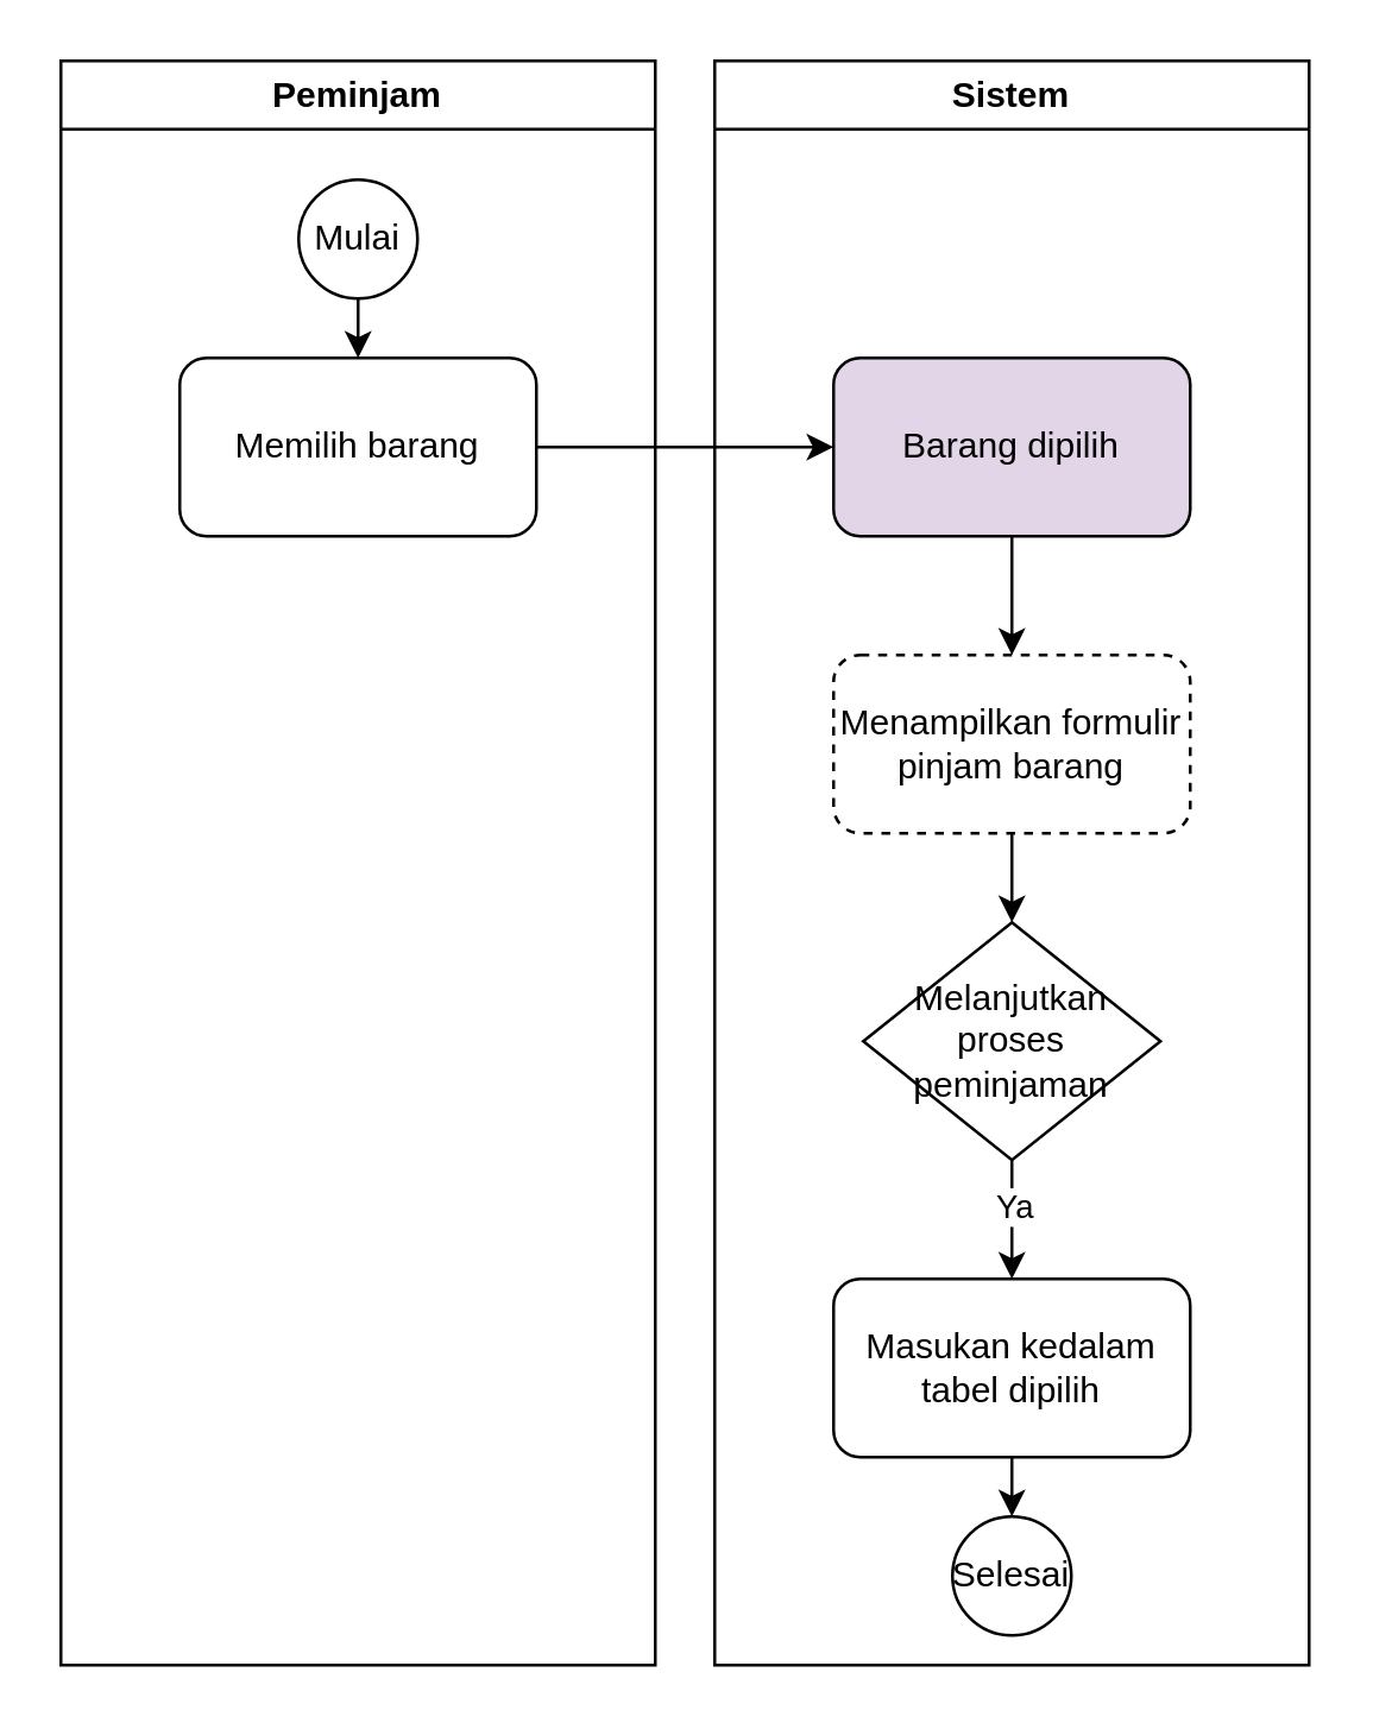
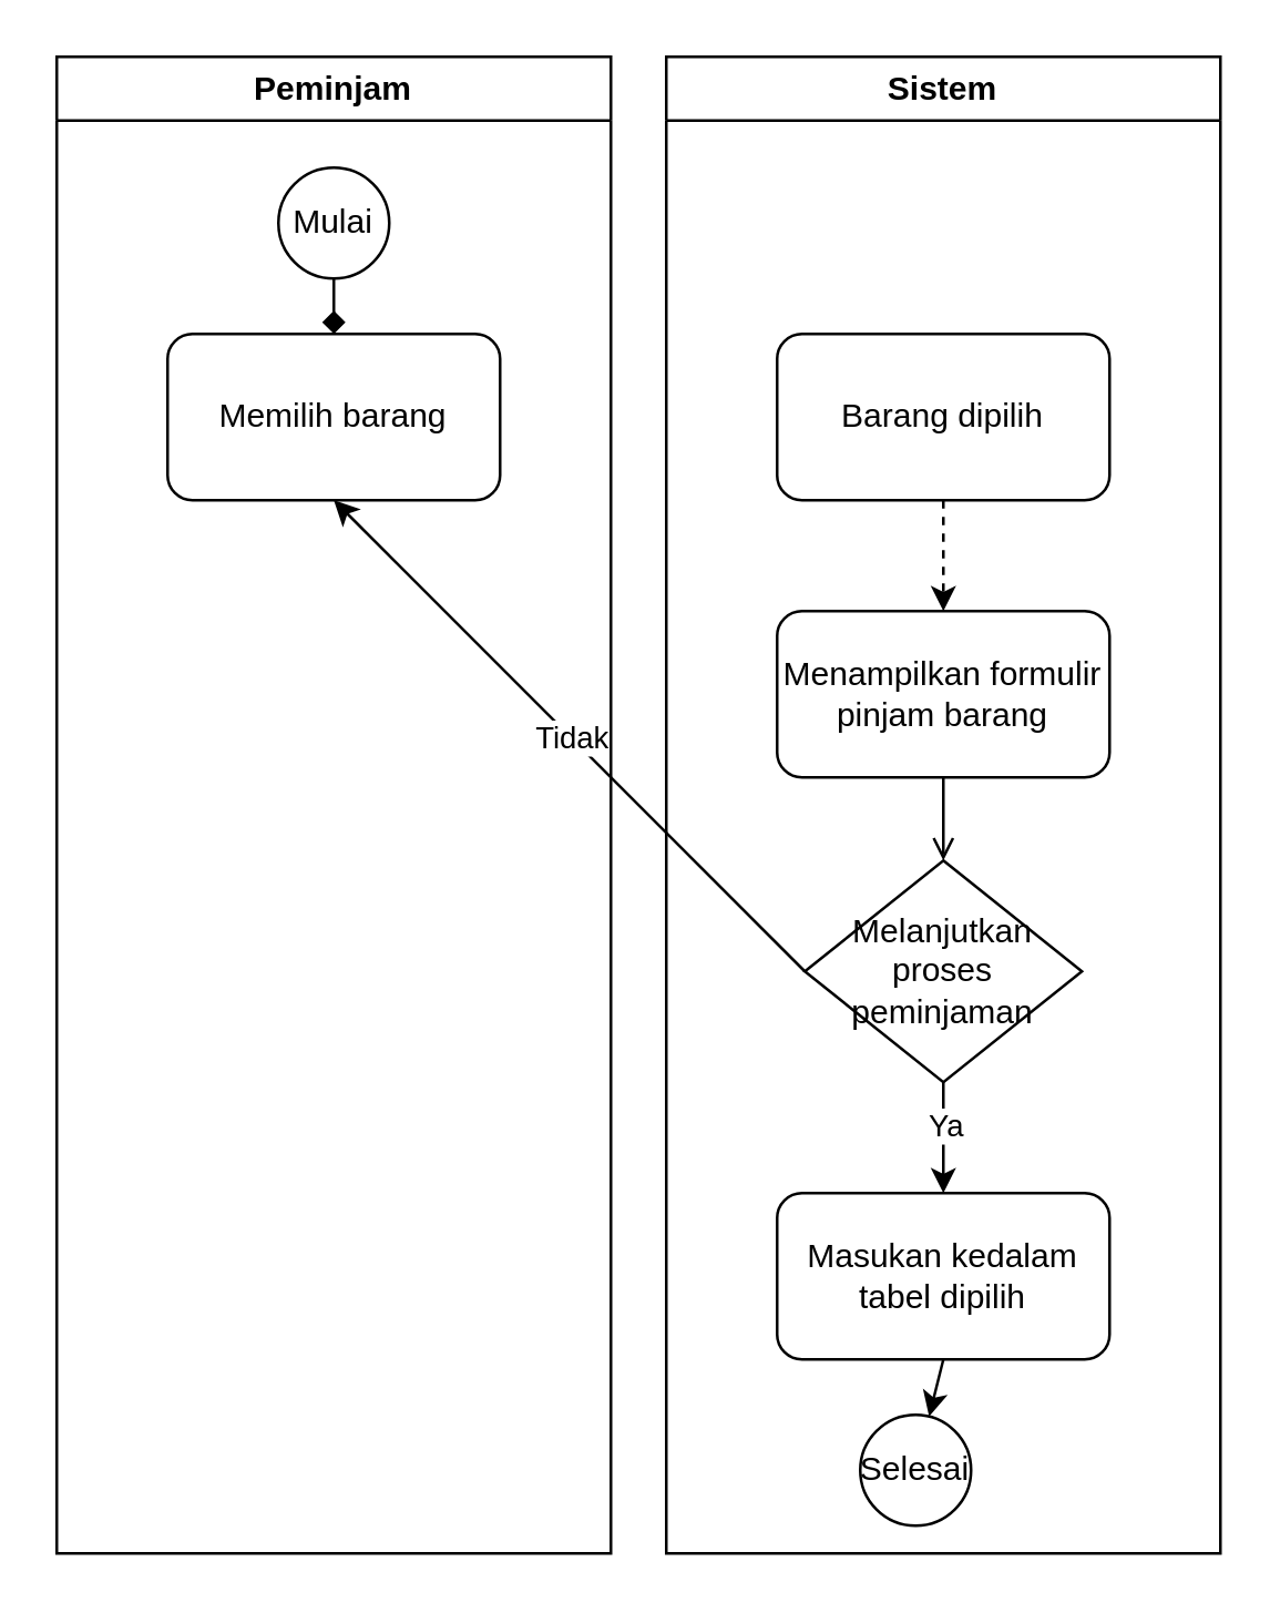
  <mxCell id="0" />
  <mxCell id="1" parent="0" />
  <mxCell id="2" value="Peminjam" style="swimlane;whiteSpace=wrap;html=1;startSize=23;" parent="1" vertex="1"><mxGeometry x="20" y="20" width="200" height="540" as="geometry" /></mxCell>
  <mxCell id="3" value="Mulai" style="ellipse;whiteSpace=wrap;html=1;aspect=fixed;" parent="2" vertex="1"><mxGeometry x="80" y="40" width="40" height="40" as="geometry" /></mxCell>
  <mxCell id="4" value="Memilih barang" style="rounded=1;whiteSpace=wrap;html=1;" parent="2" vertex="1"><mxGeometry x="40" y="100" width="120" height="60" as="geometry" /></mxCell>
- <mxCell id="5" value="" style="endArrow=classic;html=1;rounded=0;exitX=0.5;exitY=1;exitDx=0;exitDy=0;entryX=0.5;entryY=0;entryDx=0;entryDy=0;" parent="2" source="3" target="4" edge="1"><mxGeometry width="50" height="50" relative="1" as="geometry"><mxPoint x="120" y="210" as="sourcePoint" /><mxPoint x="170" y="160" as="targetPoint" /></mxGeometry></mxCell>
+ <mxCell id="5" value="" style="endArrow=diamond;html=1;rounded=0;exitX=0.5;exitY=1;exitDx=0;exitDy=0;entryX=0.5;entryY=0;entryDx=0;entryDy=0;" parent="2" source="3" target="4" edge="1"><mxGeometry width="50" height="50" relative="1" as="geometry"><mxPoint x="120" y="210" as="sourcePoint" /><mxPoint x="170" y="160" as="targetPoint" /></mxGeometry></mxCell>
  <mxCell id="6" value="Sistem" style="swimlane;whiteSpace=wrap;html=1;" parent="1" vertex="1"><mxGeometry x="240" y="20" width="200" height="540" as="geometry" /></mxCell>
- <mxCell id="7" value="Barang dipilih" style="rounded=1;whiteSpace=wrap;html=1;fillColor=#e1d5e7;" parent="6" vertex="1"><mxGeometry x="40" y="100" width="120" height="60" as="geometry" /></mxCell>
- <mxCell id="8" value="" style="endArrow=classic;html=1;rounded=0;exitX=0.5;exitY=1;exitDx=0;exitDy=0;entryX=0.5;entryY=0;entryDx=0;entryDy=0;" parent="6" source="7" target="9" edge="1"><mxGeometry width="50" height="50" relative="1" as="geometry"><mxPoint x="70" y="280" as="sourcePoint" /><mxPoint x="100" y="200" as="targetPoint" /></mxGeometry></mxCell>
- <mxCell id="9" value="Menampilkan formulir pinjam barang" style="rounded=1;whiteSpace=wrap;html=1;dashed=1;" parent="6" vertex="1"><mxGeometry x="40" y="200" width="120" height="60" as="geometry" /></mxCell>
+ <mxCell id="7" value="Barang dipilih" style="rounded=1;whiteSpace=wrap;html=1;" parent="6" vertex="1"><mxGeometry x="40" y="100" width="120" height="60" as="geometry" /></mxCell>
+ <mxCell id="8" value="" style="endArrow=classic;html=1;rounded=0;exitX=0.5;exitY=1;exitDx=0;exitDy=0;entryX=0.5;entryY=0;entryDx=0;entryDy=0;dashed=1;" parent="6" source="7" target="9" edge="1"><mxGeometry width="50" height="50" relative="1" as="geometry"><mxPoint x="70" y="280" as="sourcePoint" /><mxPoint x="100" y="200" as="targetPoint" /></mxGeometry></mxCell>
+ <mxCell id="9" value="Menampilkan formulir pinjam barang" style="rounded=1;whiteSpace=wrap;html=1;" parent="6" vertex="1"><mxGeometry x="40" y="200" width="120" height="60" as="geometry" /></mxCell>
  <mxCell id="10" value="Melanjutkan proses peminjaman" style="rhombus;whiteSpace=wrap;html=1;" parent="6" vertex="1"><mxGeometry x="50" y="290" width="100" height="80" as="geometry" /></mxCell>
- <mxCell id="11" value="" style="endArrow=classic;html=1;rounded=0;exitX=0.5;exitY=1;exitDx=0;exitDy=0;entryX=0.5;entryY=0;entryDx=0;entryDy=0;" parent="6" source="9" target="10" edge="1"><mxGeometry width="50" height="50" relative="1" as="geometry"><mxPoint x="30" y="350" as="sourcePoint" /><mxPoint x="80" y="300" as="targetPoint" /></mxGeometry></mxCell>
+ <mxCell id="11" value="" style="endArrow=open;html=1;rounded=0;exitX=0.5;exitY=1;exitDx=0;exitDy=0;entryX=0.5;entryY=0;entryDx=0;entryDy=0;" parent="6" source="9" target="10" edge="1"><mxGeometry width="50" height="50" relative="1" as="geometry"><mxPoint x="30" y="350" as="sourcePoint" /><mxPoint x="80" y="300" as="targetPoint" /></mxGeometry></mxCell>
  <mxCell id="12" value="Masukan kedalam tabel dipilih" style="rounded=1;whiteSpace=wrap;html=1;" parent="6" vertex="1"><mxGeometry x="40" y="410" width="120" height="60" as="geometry" /></mxCell>
  <mxCell id="13" value="" style="endArrow=classic;html=1;rounded=0;exitX=0.5;exitY=1;exitDx=0;exitDy=0;entryX=0.5;entryY=0;entryDx=0;entryDy=0;" parent="6" source="10" target="12" edge="1"><mxGeometry width="50" height="50" relative="1" as="geometry"><mxPoint x="30" y="350" as="sourcePoint" /><mxPoint x="100" y="400" as="targetPoint" /></mxGeometry></mxCell>
  <mxCell id="14" value="Ya" style="edgeLabel;html=1;align=center;verticalAlign=middle;resizable=0;points=[];" parent="13" vertex="1" connectable="0"><mxGeometry x="-0.228" relative="1" as="geometry"><mxPoint as="offset" /></mxGeometry></mxCell>
- <mxCell id="15" value="Selesai" style="ellipse;whiteSpace=wrap;html=1;aspect=fixed;" parent="6" vertex="1"><mxGeometry x="80" y="490" width="40" height="40" as="geometry" /></mxCell>
+ <mxCell id="15" value="Selesai" style="ellipse;whiteSpace=wrap;html=1;aspect=fixed;" parent="6" vertex="1"><mxGeometry x="70" y="490" width="40" height="40" as="geometry" /></mxCell>
  <mxCell id="16" value="" style="endArrow=classic;html=1;rounded=0;exitX=0.5;exitY=1;exitDx=0;exitDy=0;" parent="6" source="12" target="15" edge="1"><mxGeometry width="50" height="50" relative="1" as="geometry"><mxPoint x="30" y="350" as="sourcePoint" /><mxPoint x="80" y="300" as="targetPoint" /></mxGeometry></mxCell>
- <mxCell id="17" value="" style="endArrow=classic;html=1;rounded=0;exitX=1;exitY=0.5;exitDx=0;exitDy=0;entryX=0;entryY=0.5;entryDx=0;entryDy=0;" parent="1" source="4" target="7" edge="1"><mxGeometry width="50" height="50" relative="1" as="geometry"><mxPoint x="140" y="230" as="sourcePoint" /><mxPoint x="280" y="150" as="targetPoint" /></mxGeometry></mxCell>
+ <mxCell id="18" value="" style="endArrow=classic;html=1;rounded=0;exitX=0;exitY=0.5;exitDx=0;exitDy=0;entryX=0.5;entryY=1;entryDx=0;entryDy=0;" parent="1" source="10" target="4" edge="1"><mxGeometry relative="1" as="geometry"><mxPoint x="240" y="340" as="sourcePoint" /><mxPoint x="130" y="350" as="targetPoint" /></mxGeometry></mxCell>
+ <mxCell id="19" value="Tidak" style="edgeLabel;resizable=0;html=1;;align=center;verticalAlign=middle;" parent="18" connectable="0" vertex="1"><mxGeometry relative="1" as="geometry" /></mxCell>
